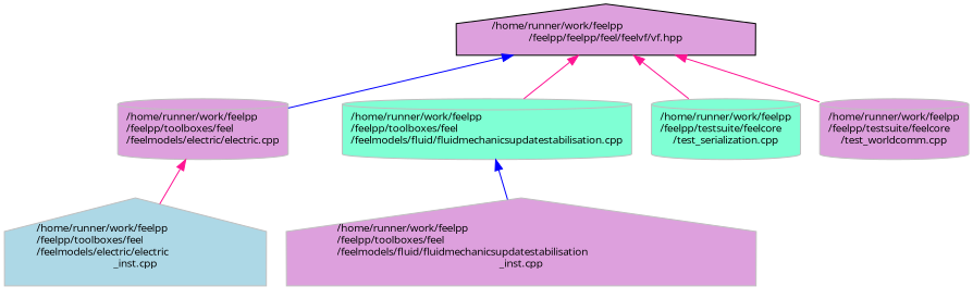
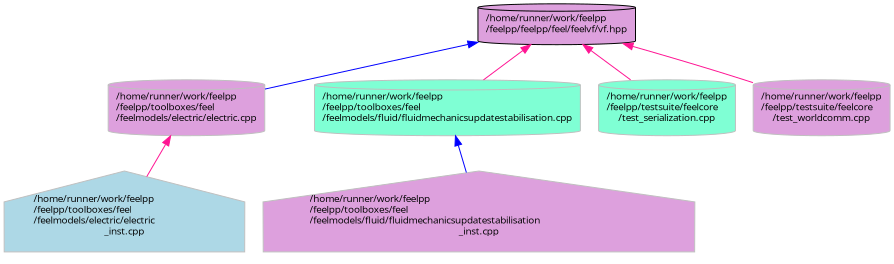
  digraph {
    fontname="Open Sans"
    node [color=grey75 fillcolor=plum fontname="Open Sans" fontsize=10 shape=cylinder style=filled]
    edge [color=deeppink dir=back fontname="Open Sans" fontsize=10 labelfontname=Helvetica labelfontsize=10 style=solid]
-   n1 [color=black fontcolor=black height=0.2 label="/home/runner/work/feelpp\l/feelpp/feelpp/feel/feelvf/vf.hpp" shape=house width=0.4]
+   n1 [color=black fontcolor=black height=0.2 label="/home/runner/work/feelpp\l/feelpp/feelpp/feel/feelvf/vf.hpp" width=0.4]
    n2 [height=0.2 label="/home/runner/work/feelpp\l/feelpp/toolboxes/feel\l/feelmodels/electric/electric.cpp" width=0.4]
    n3 [fillcolor=aquamarine height=0.2 label="/home/runner/work/feelpp\l/feelpp/toolboxes/feel\l/feelmodels/fluid/fluidmechanicsupdatestabilisation.cpp" width=0.4]
    n4 [fillcolor=aquamarine height=0.2 label="/home/runner/work/feelpp\l/feelpp/testsuite/feelcore\l/test_serialization.cpp" width=0.4]
    n5 [height=0.2 label="/home/runner/work/feelpp\l/feelpp/testsuite/feelcore\l/test_worldcomm.cpp" width=0.4]
    n6 [fillcolor=lightblue height=0.2 label="/home/runner/work/feelpp\l/feelpp/toolboxes/feel\l/feelmodels/electric/electric\l_inst.cpp" shape=house width=0.4]
    n7 [height=0.2 label="/home/runner/work/feelpp\l/feelpp/toolboxes/feel\l/feelmodels/fluid/fluidmechanicsupdatestabilisation\l_inst.cpp" shape=house width=0.4]
    n1 -> n2 [color=blue]
    n1 -> n3
    n1 -> n4
    n1 -> n5
    n2 -> n6
    n3 -> n7 [color=blue]
  }
